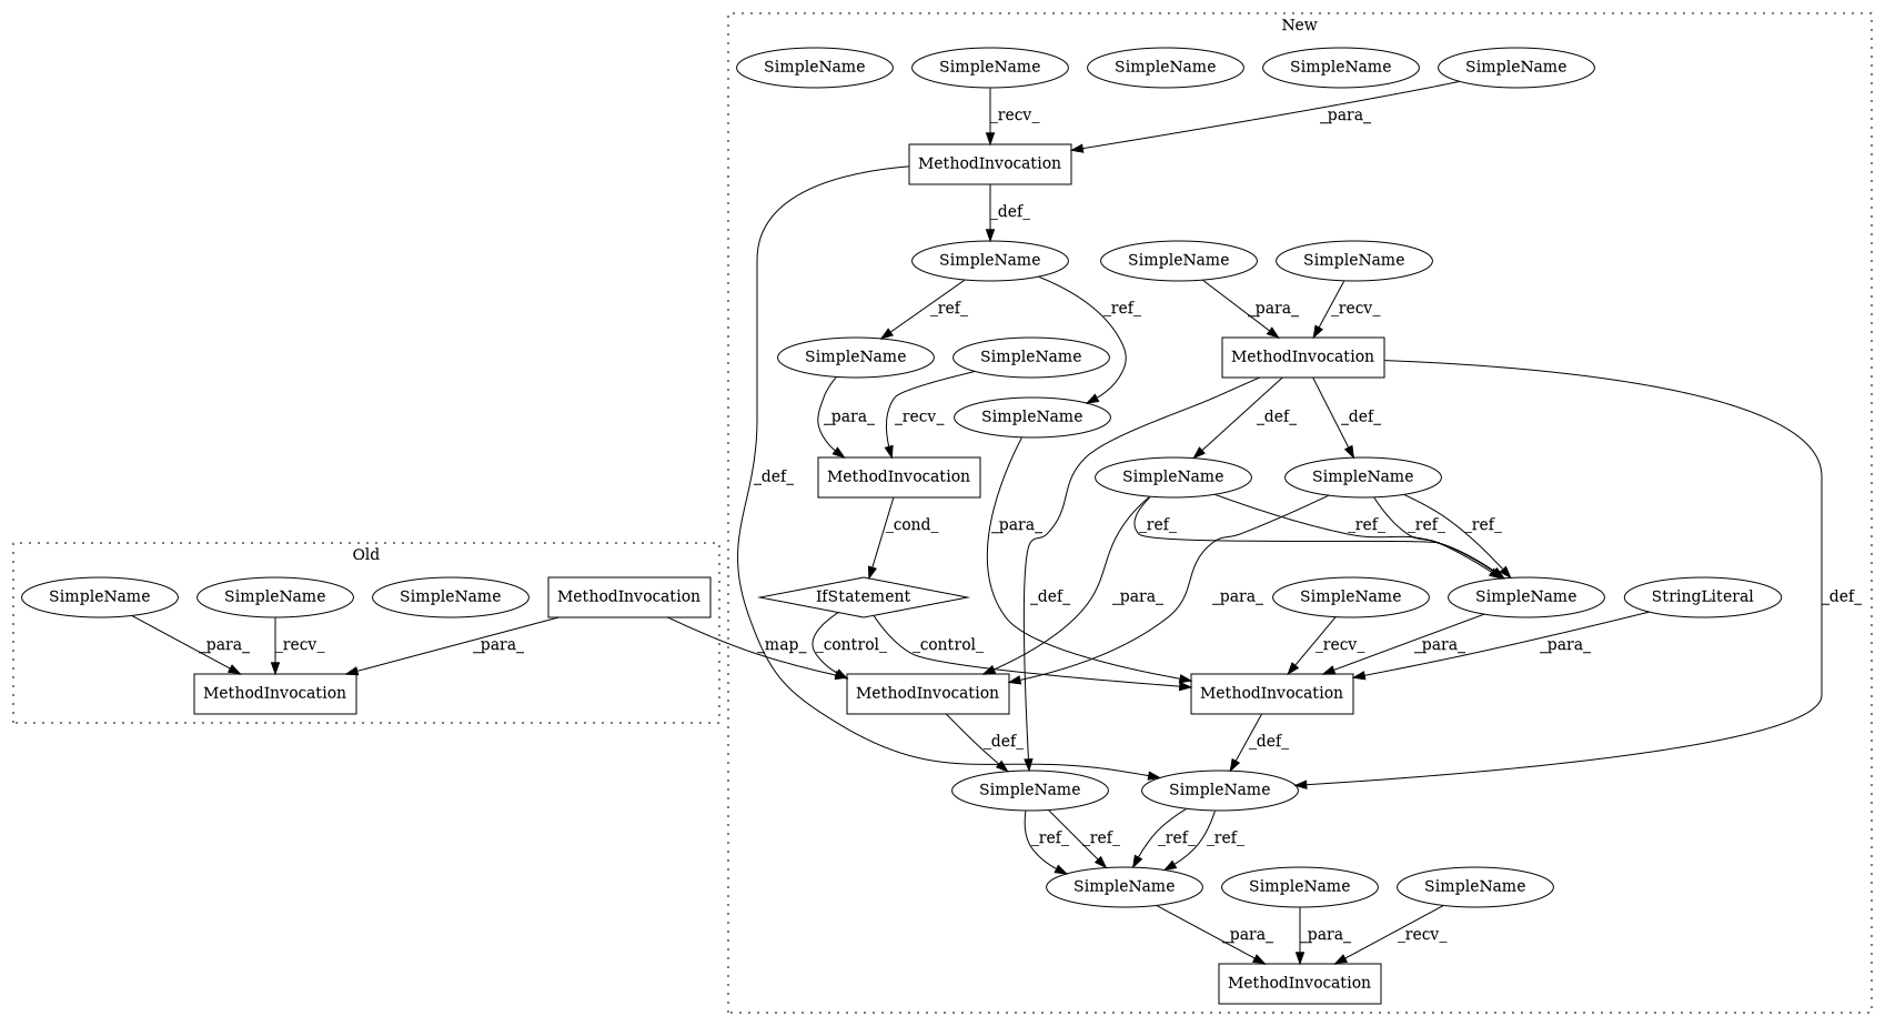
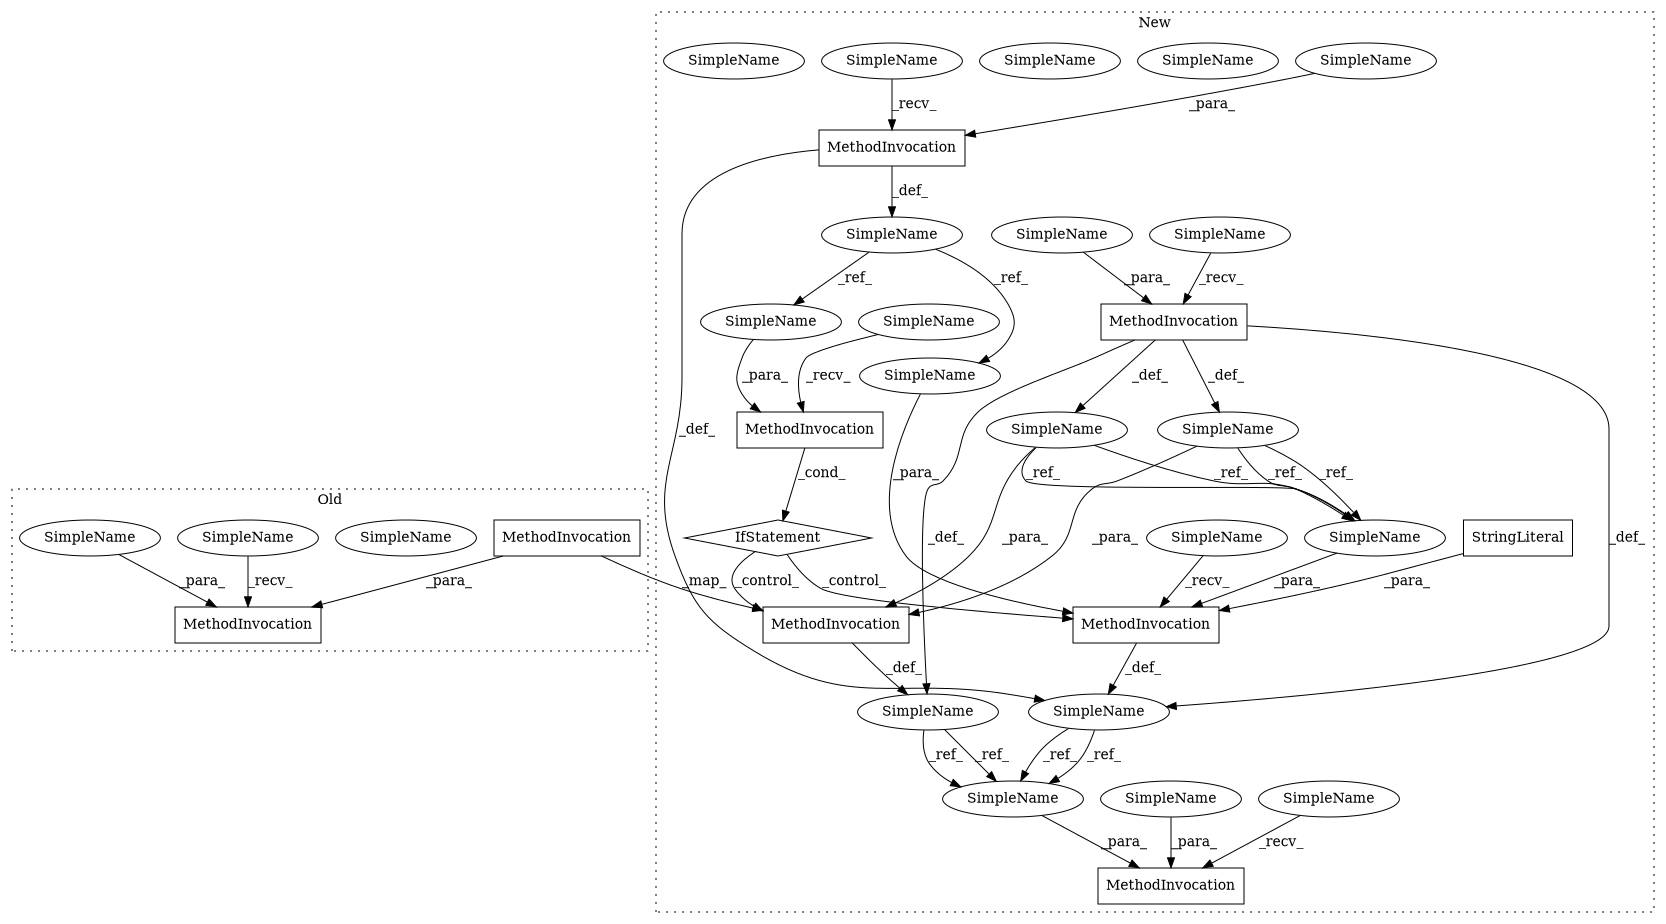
  digraph {
    node [a=42 l=4 s=8843 shape=ellipse]
    n1 [a=32 l="8,1" label=MethodInvocation s="8835,8888" shape=box]
    n2 [a=32 l="7,1" label=MethodInvocation s="8861,8887" shape=box]
    n3 [l=9 label=SimpleName]
    n4 [label=SimpleName s=8830]
    n5 [l=9 label=SimpleName]
    n6 [a=25 l=3 label=IfStatement s=9872 shape=diamond]
    n7 [a=32 l="7,1" label=MethodInvocation s="9882,9908" shape=box]
    n8 [a=32 l="14,1" label=MethodInvocation s="9854,9871" shape=box]
    n9 [a=32 l="28,1" label=MethodInvocation s="9382,9418" shape=box]
    n10 [a=32 l="7,1" label=MethodInvocation s="9919,9949" shape=box]
    n11 [a=32 l="13,1" label=MethodInvocation s="9330,9351" shape=box]
    n12 [a=32 l="8,1" label=MethodInvocation s="9987,10010" shape=box]
    n13 [l=3 label=SimpleName s=9318]
    n14 [l=8 label=SimpleName s=9343]
    n15 [l=8 label=SimpleName s=9936]
    n16 [label=SimpleName s=9377]
    n17 [l=8 label=SimpleName s=9366]
    n18 [l=8 label=SimpleName s=9488]
    n19 [l=9 label=SimpleName s=9995]
    n20 [l=8 label=SimpleName s=9936]
    n21 [label=SimpleName s=9840]
    n22 [label=SimpleName s=9982]
    n23 [label=SimpleName s=9325]
    n24 [label=SimpleName s=9840]
    n25 [l=8 label=SimpleName s=9410]
    n26 [l=3 label=SimpleName s=9868]
    n27 [l=6 label=SimpleName s=9912]
    n28 [l=6 label=SimpleName s=9847]
    n29 [l=3 label=SimpleName s=9946]
    n30 [label=SimpleName s=10006]
    n31 [l=9 label=SimpleName s=9995]
    n32 [label=SimpleName s=10006]
-   n33 [a=45 l=8 label=StringLiteral s=9926]
+   n33 [a=45 l=8 label=StringLiteral s=9926 shape=box]
    subgraph cluster_1 {
      label=Old
      style=dotted
      n1
      n2
      n3
      n4
      n5
    }
    subgraph cluster_2 {
      label=New
      style=dotted
      n6
      n7
      n8
      n9
      n10
      n11
      n12
      n13
      n14
      n15
      n16
      n17
      n18
      n19
      n20
      n21
      n22
      n23
      n24
      n25
      n26
      n27
      n28
      n29
      n30
      n31
      n32
      n33
    }
    n2 -> n1 [label=_para_]
    n2 -> n7 [label=_map_]
    n4 -> n1 [label=_recv_]
    n5 -> n1 [label=_para_]
    n6 -> n7 [label=_control_]
    n6 -> n10 [label=_control_]
    n7 -> n21 [label=_def_]
    n8 -> n6 [label=_cond_]
    n9 -> n17 [label=_def_]
    n9 -> n18 [label=_def_]
    n9 -> n21 [label=_def_]
    n9 -> n24 [label=_def_]
    n10 -> n24 [label=_def_]
    n11 -> n13 [label=_def_]
    n11 -> n24 [label=_def_]
    n13 -> n26 [label=_ref_]
    n13 -> n29 [label=_ref_]
    n14 -> n11 [label=_para_]
    n15 -> n10 [label=_para_]
    n16 -> n9 [label=_recv_]
    n17 -> n7 [label=_para_]
    n17 -> n15 [label=_ref_]
    n17 -> n15 [label=_ref_]
    n18 -> n7 [label=_para_]
    n18 -> n15 [label=_ref_]
    n18 -> n15 [label=_ref_]
    n21 -> n30 [label=_ref_]
    n21 -> n30 [label=_ref_]
    n22 -> n12 [label=_recv_]
    n23 -> n11 [label=_recv_]
    n24 -> n30 [label=_ref_]
    n24 -> n30 [label=_ref_]
    n25 -> n9 [label=_para_]
    n26 -> n8 [label=_para_]
    n27 -> n10 [label=_recv_]
    n28 -> n8 [label=_recv_]
    n29 -> n10 [label=_para_]
    n30 -> n12 [label=_para_]
    n31 -> n12 [label=_para_]
    n33 -> n10 [label=_para_]
  }
